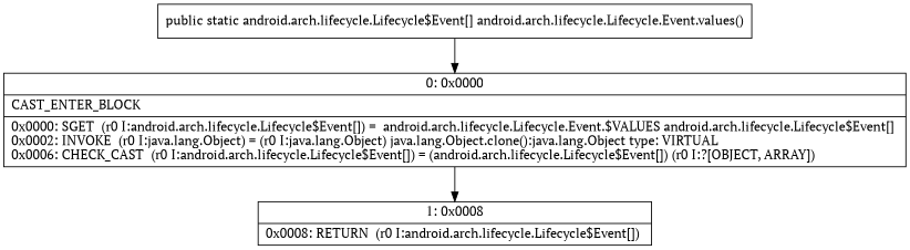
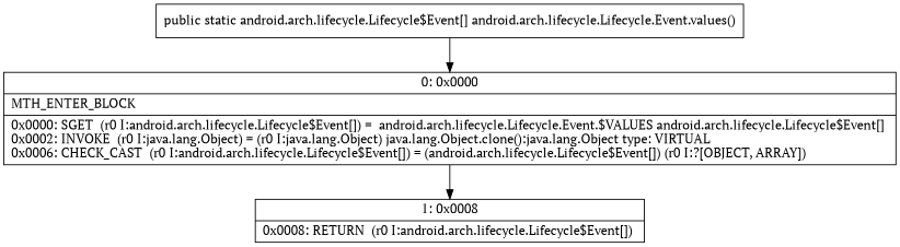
  digraph {
    fontname="PT Serif"
    node [shape=record fontname="PT Serif"]
    edge [fontname="PT Serif"]
-   n1 [label="{0\:\ 0x0000|CAST_ENTER_BLOCK\l|0x0000: SGET  (r0 I:android.arch.lifecycle.Lifecycle$Event[]) =  android.arch.lifecycle.Lifecycle.Event.$VALUES android.arch.lifecycle.Lifecycle$Event[] \l0x0002: INVOKE  (r0 I:java.lang.Object) = (r0 I:java.lang.Object) java.lang.Object.clone():java.lang.Object type: VIRTUAL \l0x0006: CHECK_CAST  (r0 I:android.arch.lifecycle.Lifecycle$Event[]) = (android.arch.lifecycle.Lifecycle$Event[]) (r0 I:?[OBJECT, ARRAY]) \l}"]
+   n1 [label="{0\:\ 0x0000|MTH_ENTER_BLOCK\l|0x0000: SGET  (r0 I:android.arch.lifecycle.Lifecycle$Event[]) =  android.arch.lifecycle.Lifecycle.Event.$VALUES android.arch.lifecycle.Lifecycle$Event[] \l0x0002: INVOKE  (r0 I:java.lang.Object) = (r0 I:java.lang.Object) java.lang.Object.clone():java.lang.Object type: VIRTUAL \l0x0006: CHECK_CAST  (r0 I:android.arch.lifecycle.Lifecycle$Event[]) = (android.arch.lifecycle.Lifecycle$Event[]) (r0 I:?[OBJECT, ARRAY]) \l}"]
    n2 [label="{1\:\ 0x0008|0x0008: RETURN  (r0 I:android.arch.lifecycle.Lifecycle$Event[]) \l}"]
    n3 [label="{public static android.arch.lifecycle.Lifecycle$Event[] android.arch.lifecycle.Lifecycle.Event.values() }"]
    n1 -> n2
    n3 -> n1
  }
